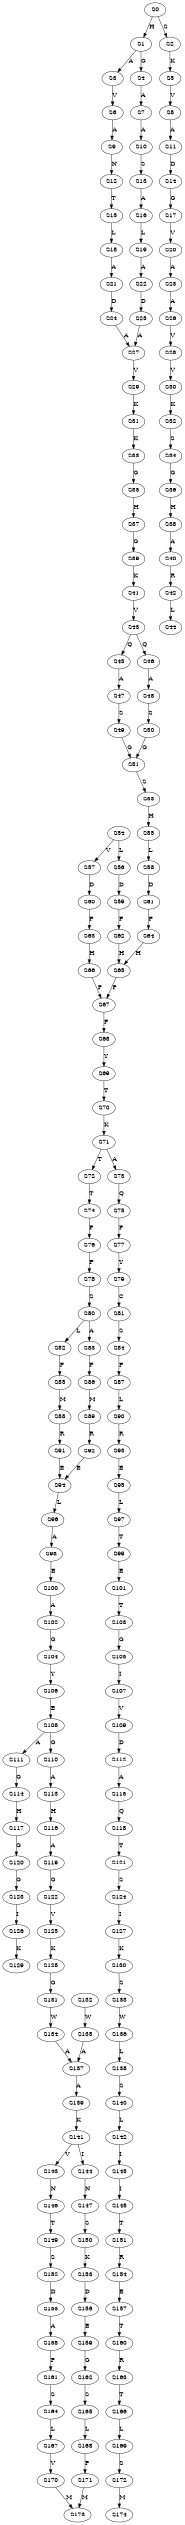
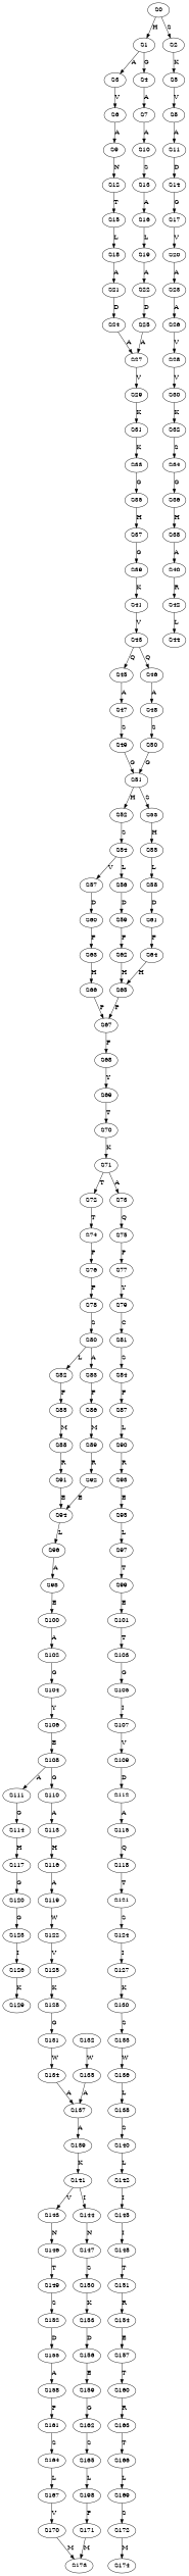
  strict digraph {
    S0
    S1
    S2
    S3
    S4
    S5
    S6
    S7
    S8
    S9
    S10
    S11
    S12
    S13
    S14
    S15
    S16
    S17
    S18
    S19
    S20
    S21
    S22
    S23
    S24
    S25
    S26
    S27
    S28
    S29
    S30
    S31
    S32
    S33
    S34
    S35
    S36
    S37
    S38
    S39
    S40
    S41
    S42
    S43
    S44
    S45
    S46
    S47
    S48
    S49
    S50
    S51
+   S52
    S53
    S54
    S55
    S56
    S57
    S58
    S59
    S60
    S61
    S62
    S63
    S64
    S65
    S66
    S67
    S68
    S69
    S70
    S71
    S72
    S73
    S74
    S75
    S76
    S77
    S78
    S79
    S80
    S81
    S82
    S83
    S84
    S85
    S86
    S87
    S88
    S89
    S90
    S91
    S92
    S93
    S94
    S95
    S96
    S97
    S98
    S99
    S100
    S101
    S102
    S103
    S104
    S105
    S106
    S107
    S108
    S109
    S110
    S111
    S112
    S113
    S114
    S115
    S116
    S117
    S118
    S119
    S120
    S121
    S122
    S123
    S124
    S125
    S126
    S127
    S128
    S129
    S130
    S131
    S133
    S134
    S132
    S135
    S136
    S137
    S138
    S139
    S140
    S141
    S142
    S143
    S144
    S145
    S146
    S147
    S148
    S149
    S150
    S151
    S152
    S153
    S154
    S155
    S156
    S157
    S158
    S159
    S160
    S161
    S162
    S163
    S164
    S165
    S166
    S167
-   S168
+   S168 [label=S198]
    S169
    S170
    S171
    S172
    S173
    S174
    S0 -> S1 [label=H]
    S0 -> S2 [label=S]
    S1 -> S3 [label=A]
    S1 -> S4 [label=G]
    S2 -> S5 [label=K]
    S3 -> S6 [label=V]
    S4 -> S7 [label=A]
    S5 -> S8 [label=V]
    S6 -> S9 [label=A]
    S7 -> S10 [label=A]
    S8 -> S11 [label=A]
    S9 -> S12 [label=N]
    S10 -> S13 [label=S]
    S11 -> S14 [label=D]
    S12 -> S15 [label=T]
    S13 -> S16 [label=A]
    S14 -> S17 [label=G]
    S15 -> S18 [label=L]
    S16 -> S19 [label=L]
    S17 -> S20 [label=V]
    S18 -> S21 [label=A]
    S19 -> S22 [label=A]
    S20 -> S23 [label=A]
    S21 -> S24 [label=D]
    S22 -> S25 [label=D]
    S23 -> S26 [label=A]
    S24 -> S27 [label=A]
    S25 -> S27 [label=A]
    S26 -> S28 [label=V]
    S27 -> S29 [label=V]
    S28 -> S30 [label=V]
    S29 -> S31 [label=K]
    S30 -> S32 [label=K]
    S31 -> S33 [label=K]
    S32 -> S34 [label=S]
    S33 -> S35 [label=G]
    S34 -> S36 [label=G]
    S35 -> S37 [label=H]
    S36 -> S38 [label=H]
    S37 -> S39 [label=G]
    S38 -> S40 [label=A]
    S39 -> S41 [label=K]
    S40 -> S42 [label=R]
    S41 -> S43 [label=V]
    S42 -> S44 [label=L]
    S43 -> S45 [label=Q]
    S43 -> S46 [label=Q]
    S45 -> S47 [label=A]
    S46 -> S48 [label=A]
    S47 -> S49 [label=S]
    S48 -> S50 [label=S]
    S49 -> S51 [label=G]
    S50 -> S51 [label=G]
+   S51 -> S52 [label=H]
    S51 -> S53 [label=S]
+   S52 -> S54 [label=S]
    S53 -> S55 [label=H]
    S54 -> S56 [label=L]
    S54 -> S57 [label=V]
    S55 -> S58 [label=L]
    S56 -> S59 [label=D]
    S57 -> S60 [label=D]
    S58 -> S61 [label=D]
    S59 -> S62 [label=F]
    S60 -> S63 [label=F]
    S61 -> S64 [label=F]
    S62 -> S65 [label=H]
    S63 -> S66 [label=H]
    S64 -> S65 [label=H]
    S65 -> S67 [label=P]
    S66 -> S67 [label=P]
    S67 -> S68 [label=F]
    S68 -> S69 [label=Y]
    S69 -> S70 [label=T]
    S70 -> S71 [label=K]
    S71 -> S72 [label=T]
    S71 -> S73 [label=A]
    S72 -> S74 [label=T]
    S73 -> S75 [label=Q]
    S74 -> S76 [label=P]
    S75 -> S77 [label=P]
    S76 -> S78 [label=F]
    S77 -> S79 [label=Y]
    S78 -> S80 [label=S]
    S79 -> S81 [label=C]
    S80 -> S82 [label=L]
    S80 -> S83 [label=A]
    S81 -> S84 [label=S]
    S82 -> S85 [label=F]
    S83 -> S86 [label=F]
    S84 -> S87 [label=F]
    S85 -> S88 [label=M]
    S86 -> S89 [label=M]
    S87 -> S90 [label=L]
    S88 -> S91 [label=R]
    S89 -> S92 [label=R]
    S90 -> S93 [label=R]
    S91 -> S94 [label=E]
    S92 -> S94 [label=E]
    S93 -> S95 [label=E]
    S94 -> S96 [label=L]
    S95 -> S97 [label=L]
    S96 -> S98 [label=A]
    S97 -> S99 [label=T]
    S98 -> S100 [label=E]
    S99 -> S101 [label=E]
    S100 -> S102 [label=A]
    S101 -> S103 [label=T]
    S102 -> S104 [label=G]
    S103 -> S105 [label=G]
    S104 -> S106 [label=Y]
    S105 -> S107 [label=I]
    S106 -> S108 [label=E]
    S107 -> S109 [label=V]
    S108 -> S110 [label=G]
    S108 -> S111 [label=A]
    S109 -> S112 [label=D]
    S110 -> S113 [label=A]
    S111 -> S114 [label=G]
    S112 -> S115 [label=A]
    S113 -> S116 [label=H]
    S114 -> S117 [label=H]
    S115 -> S118 [label=Q]
    S116 -> S119 [label=A]
    S117 -> S120 [label=G]
    S118 -> S121 [label=T]
-   S119 -> S122 [label=G]
+   S119 -> S122 [label=W]
    S120 -> S123 [label=G]
    S121 -> S124 [label=S]
    S122 -> S125 [label=V]
    S123 -> S126 [label=I]
    S124 -> S127 [label=I]
    S125 -> S128 [label=K]
    S126 -> S129 [label=K]
    S127 -> S130 [label=K]
    S128 -> S131 [label=G]
    S130 -> S133 [label=S]
    S131 -> S134 [label=W]
    S133 -> S136 [label=W]
    S134 -> S137 [label=A]
    S132 -> S135 [label=W]
    S135 -> S137 [label=A]
    S136 -> S138 [label=L]
    S137 -> S139 [label=A]
    S138 -> S140 [label=S]
    S139 -> S141 [label=K]
    S140 -> S142 [label=L]
    S141 -> S143 [label=V]
    S141 -> S144 [label=I]
    S142 -> S145 [label=I]
    S143 -> S146 [label=N]
    S144 -> S147 [label=N]
    S145 -> S148 [label=I]
    S146 -> S149 [label=T]
    S147 -> S150 [label=S]
    S148 -> S151 [label=T]
    S149 -> S152 [label=S]
    S150 -> S153 [label=K]
    S151 -> S154 [label=R]
    S152 -> S155 [label=D]
    S153 -> S156 [label=D]
    S154 -> S157 [label=E]
    S155 -> S158 [label=A]
    S156 -> S159 [label=E]
    S157 -> S160 [label=T]
    S158 -> S161 [label=P]
    S159 -> S162 [label=G]
    S160 -> S163 [label=R]
    S161 -> S164 [label=S]
    S162 -> S165 [label=S]
    S163 -> S166 [label=T]
    S164 -> S167 [label=L]
    S165 -> S168 [label=L]
    S166 -> S169 [label=L]
    S167 -> S170 [label=V]
    S168 -> S171 [label=P]
    S169 -> S172 [label=S]
    S170 -> S173 [label=M]
    S171 -> S173 [label=M]
    S172 -> S174 [label=M]
  }
